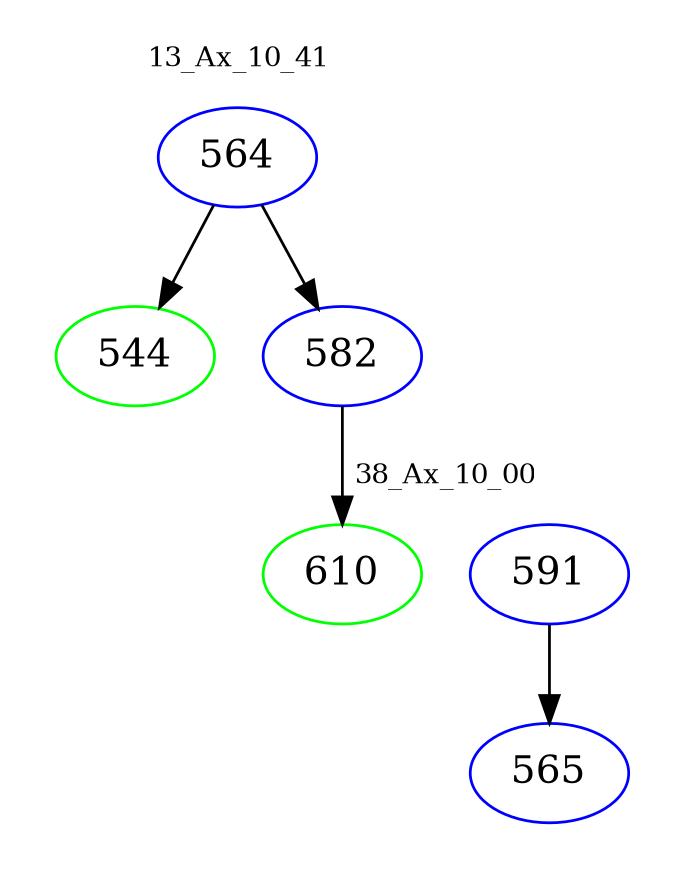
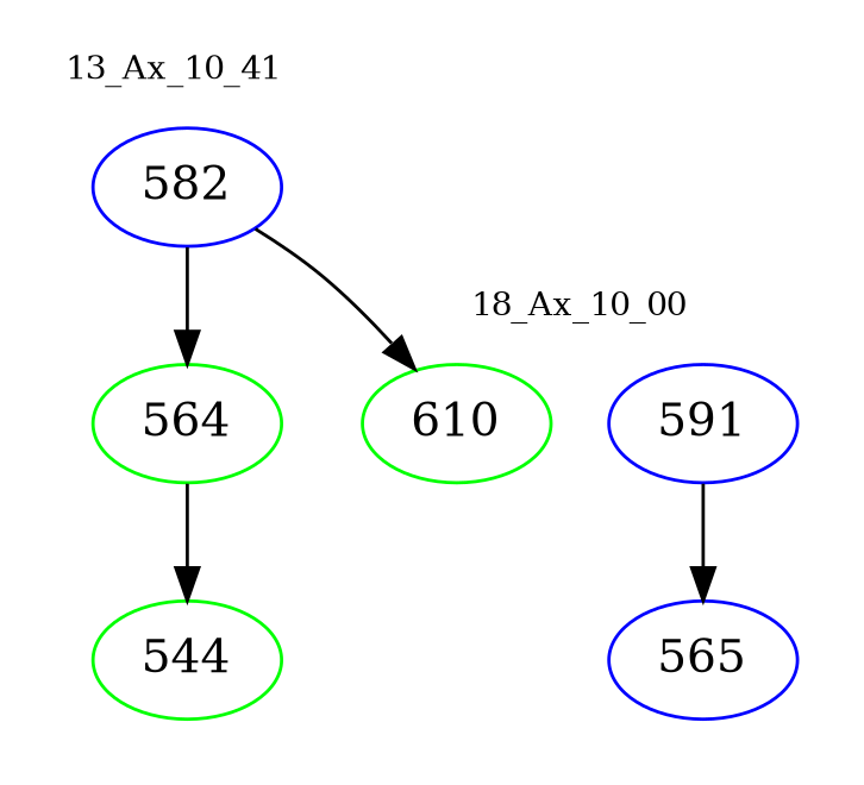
  digraph {
    node [color=blue]
    edge [color=black]
-   n1 [label=564]
+   n1 [color=green label=564]
    n2 [color=green label=544]
    n3 [label=582]
    n4 [label=591]
    n5 [label=565]
    n6 [color=green label=610]
    subgraph cluster_1 {
      color=white
      fontsize=10
      label="13_Ax_10_41"
      n1
      n2
      n3
    }
    subgraph cluster_2 {
      color=white
      fontsize=10
-     label="38_Ax_10_00"
+     label="18_Ax_10_00"
      n4
      n5
      n6
    }
    n1 -> n2
-   n1 -> n3
+   n3 -> n1
    n3 -> n6
    n4 -> n5
  }
